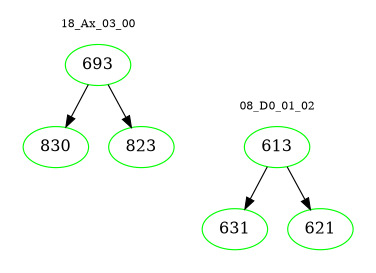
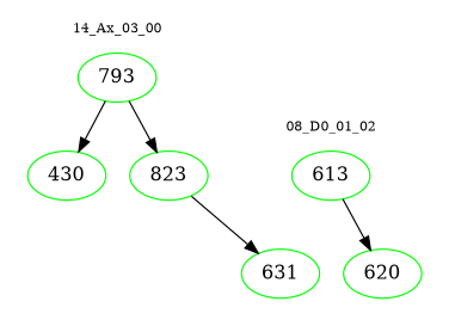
  digraph {
    node [color=green]
    edge [color=black]
-   n1 [label=693]
-   n2 [label=830]
+   n1 [label=793]
+   n2 [label=430]
    n3 [label=823]
    n4 [label=613]
-   n5 [label=621]
+   n5 [label=620]
    n6 [label=631]
    subgraph cluster_1 {
      color=white
      fontsize=10
-     label="18_Ax_03_00"
+     label="14_Ax_03_00"
      n1
      n2
      n3
    }
    subgraph cluster_2 {
      color=white
      fontsize=10
      label="08_D0_01_02"
      n4
      n5
      n6
    }
    n1 -> n2
    n1 -> n3
    n4 -> n5
-   n4 -> n6
+   n3 -> n6
  }
